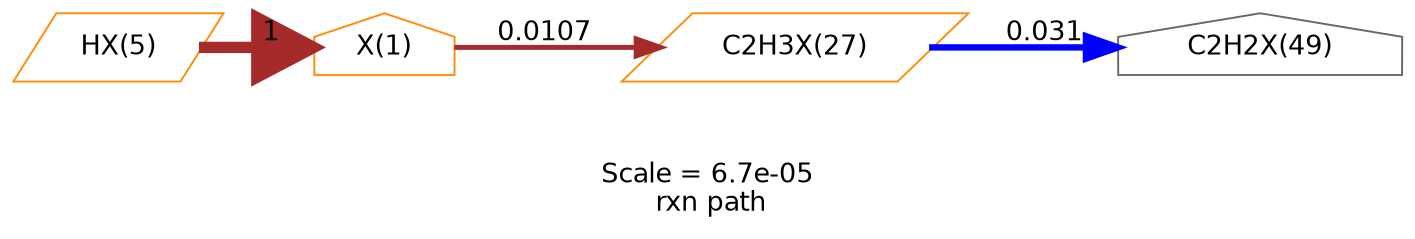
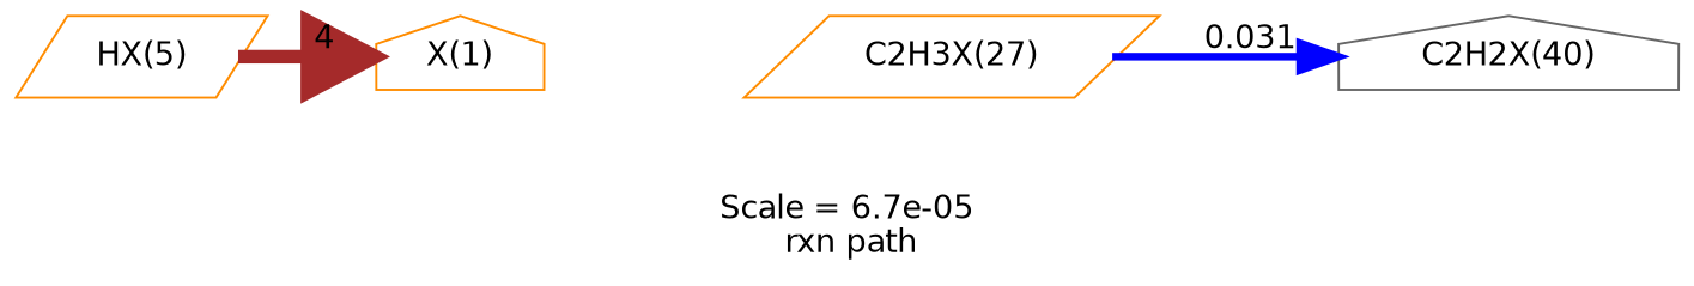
  digraph {
    fontname=Helvetica
    label="Scale = 6.7e-05\l rxn path"
    rankdir=LR
    node [color=darkorange fontname=Helvetica shape=parallelogram]
    edge [color=brown fontname=Helvetica]
    n1 [label="HX(5)"]
    n2 [label="X(1)" shape=house]
    n3 [label="C2H3X(27)"]
-   n4 [color=gray40 label="C2H2X(49)" shape=house]
-   n1 -> n2 [arrowsize=3 label=" 1" style="setlinewidth(6)"]
-   n2 -> n3 [arrowsize=1.29 label=" 0.0107" style="setlinewidth(2.58)"]
+   n4 [color=gray40 label="C2H2X(40)" shape=house]
+   n1 -> n2 [arrowsize=3 label=" 4" style="setlinewidth(6)"]
    n3 -> n4 [arrowsize=1.69 color=blue label=" 0.031" style="setlinewidth(3.38)"]
  }
